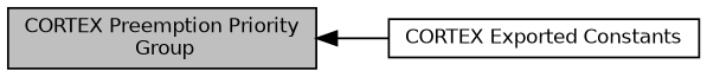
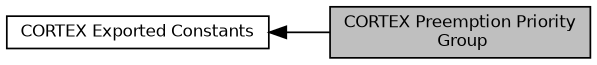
  digraph {
    rankdir=LR
    node [color=black fontname=Helvetica fontsize=10 shape=box style=filled]
    n1 [fillcolor=grey75 fontcolor=black height=0.2 label="CORTEX Preemption Priority\l Group" width=0.4]
    n2 [fillcolor=white height=0.2 label="CORTEX Exported Constants" width=0.4]
-   n1 -> n2 [dir=back fontname=Helvetica fontsize=10 labelfontname=Helvetica labelfontsize=10 shape=plaintext style=solid]
+   n2 -> n1 [dir=back fontname=Helvetica fontsize=10 labelfontname=Helvetica labelfontsize=10 shape=plaintext style=solid]
  }
